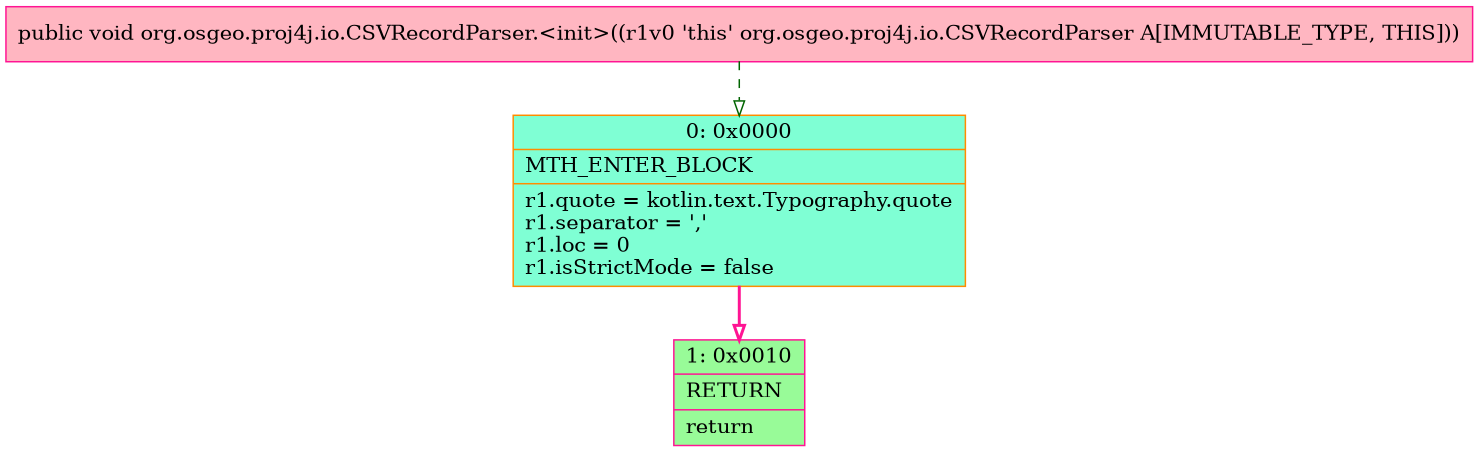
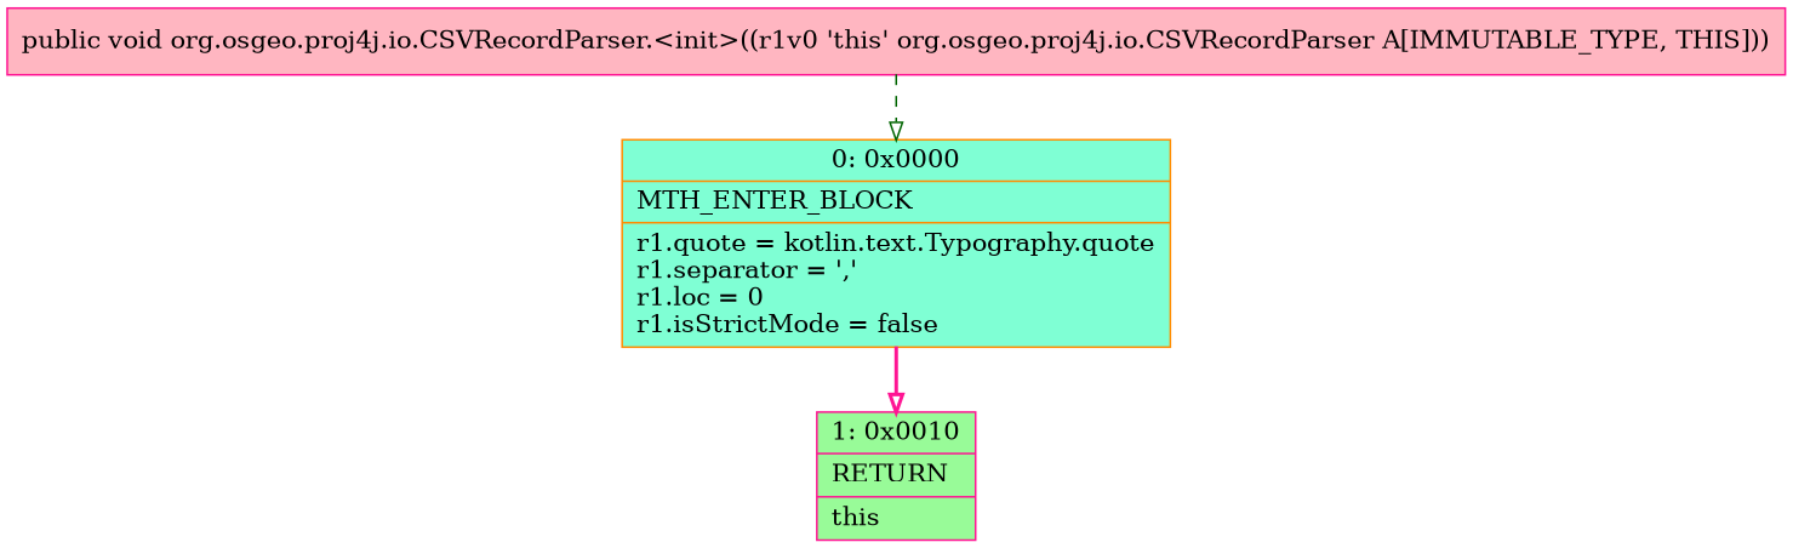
  digraph {
    node [shape=record style=filled color=deeppink]
    edge [arrowhead=onormal]
    n1 [label="{0\:\ 0x0000|MTH_ENTER_BLOCK\l|r1.quote = kotlin.text.Typography.quote\lr1.separator = ','\lr1.loc = 0\lr1.isStrictMode = false\l}" fillcolor=aquamarine color=darkorange]
-   n2 [label="{1\:\ 0x0010|RETURN\l|return\l}" fillcolor=palegreen]
+   n2 [label="{1\:\ 0x0010|RETURN\l|this\l}" fillcolor=palegreen]
    n3 [label="{public void org.osgeo.proj4j.io.CSVRecordParser.\<init\>((r1v0 'this' org.osgeo.proj4j.io.CSVRecordParser A[IMMUTABLE_TYPE, THIS])) }" fillcolor=lightpink]
    n1 -> n2 [color=deeppink style=bold]
    n3 -> n1 [color=darkgreen style=dashed]
  }
